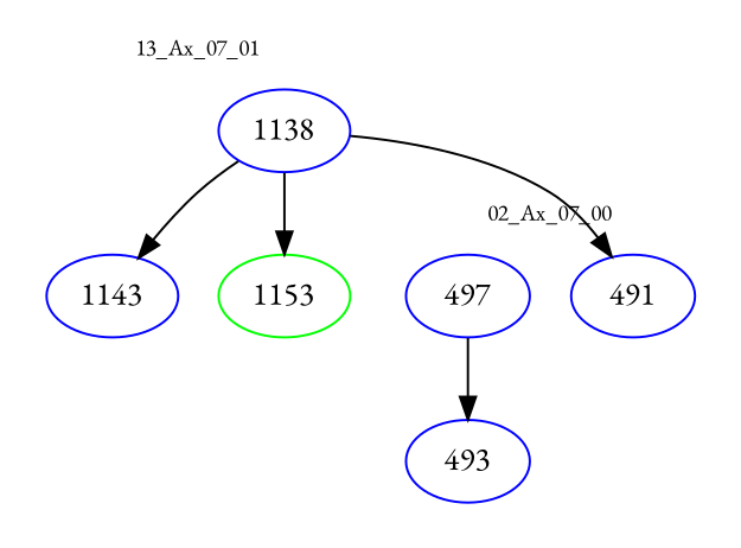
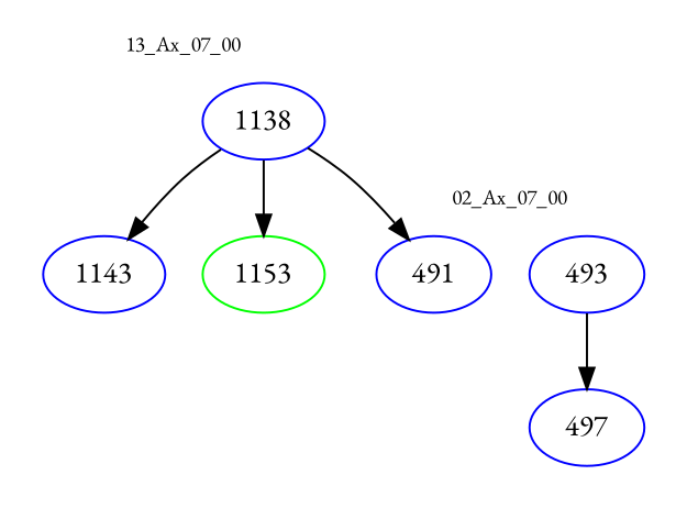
  digraph {
    fontname="EB Garamond"
    node [color=blue fontname="EB Garamond"]
    edge [color=black fontname="EB Garamond"]
    n1 [label=1138]
    n2 [label=1143]
    n3 [color=green label=1153]
    n4 [label=493]
    n5 [label=491]
    n6 [label=497]
    subgraph cluster_1 {
      color=white
      fontsize=10
-     label="13_Ax_07_01"
+     label="13_Ax_07_00"
      n1
      n2
      n3
    }
    subgraph cluster_2 {
      color=white
      fontsize=10
      label="02_Ax_07_00"
      n4
      n5
      n6
    }
    n1 -> n2
    n1 -> n3
    n1 -> n5
-   n6 -> n4
+   n4 -> n6
  }
